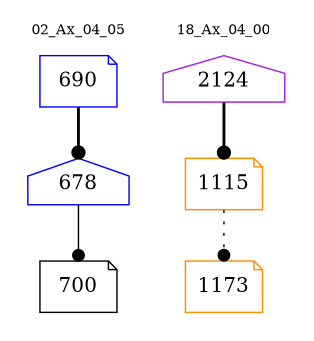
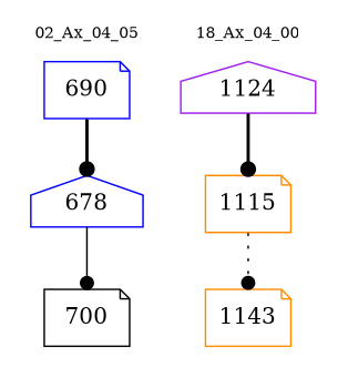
  digraph {
    node [color=blue shape=note]
    edge [arrowhead=dot color=black style=bold]
    n1 [label=690]
    n2 [label=678 shape=house]
    n3 [color=black label=700]
-   n4 [color=purple label=2124 shape=house]
+   n4 [color=purple label=1124 shape=house]
    n5 [color=darkorange label=1115]
-   n6 [color=darkorange label=1173]
+   n6 [color=darkorange label=1143]
    subgraph cluster_1 {
      color=white
      fontsize=10
      label="02_Ax_04_05"
      n1
      n2
      n3
    }
    subgraph cluster_2 {
      color=white
      fontsize=10
      label="18_Ax_04_00"
      n4
      n5
      n6
    }
    n1 -> n2
    n2 -> n3 [style=solid]
    n4 -> n5
    n5 -> n6 [style=dotted]
  }
